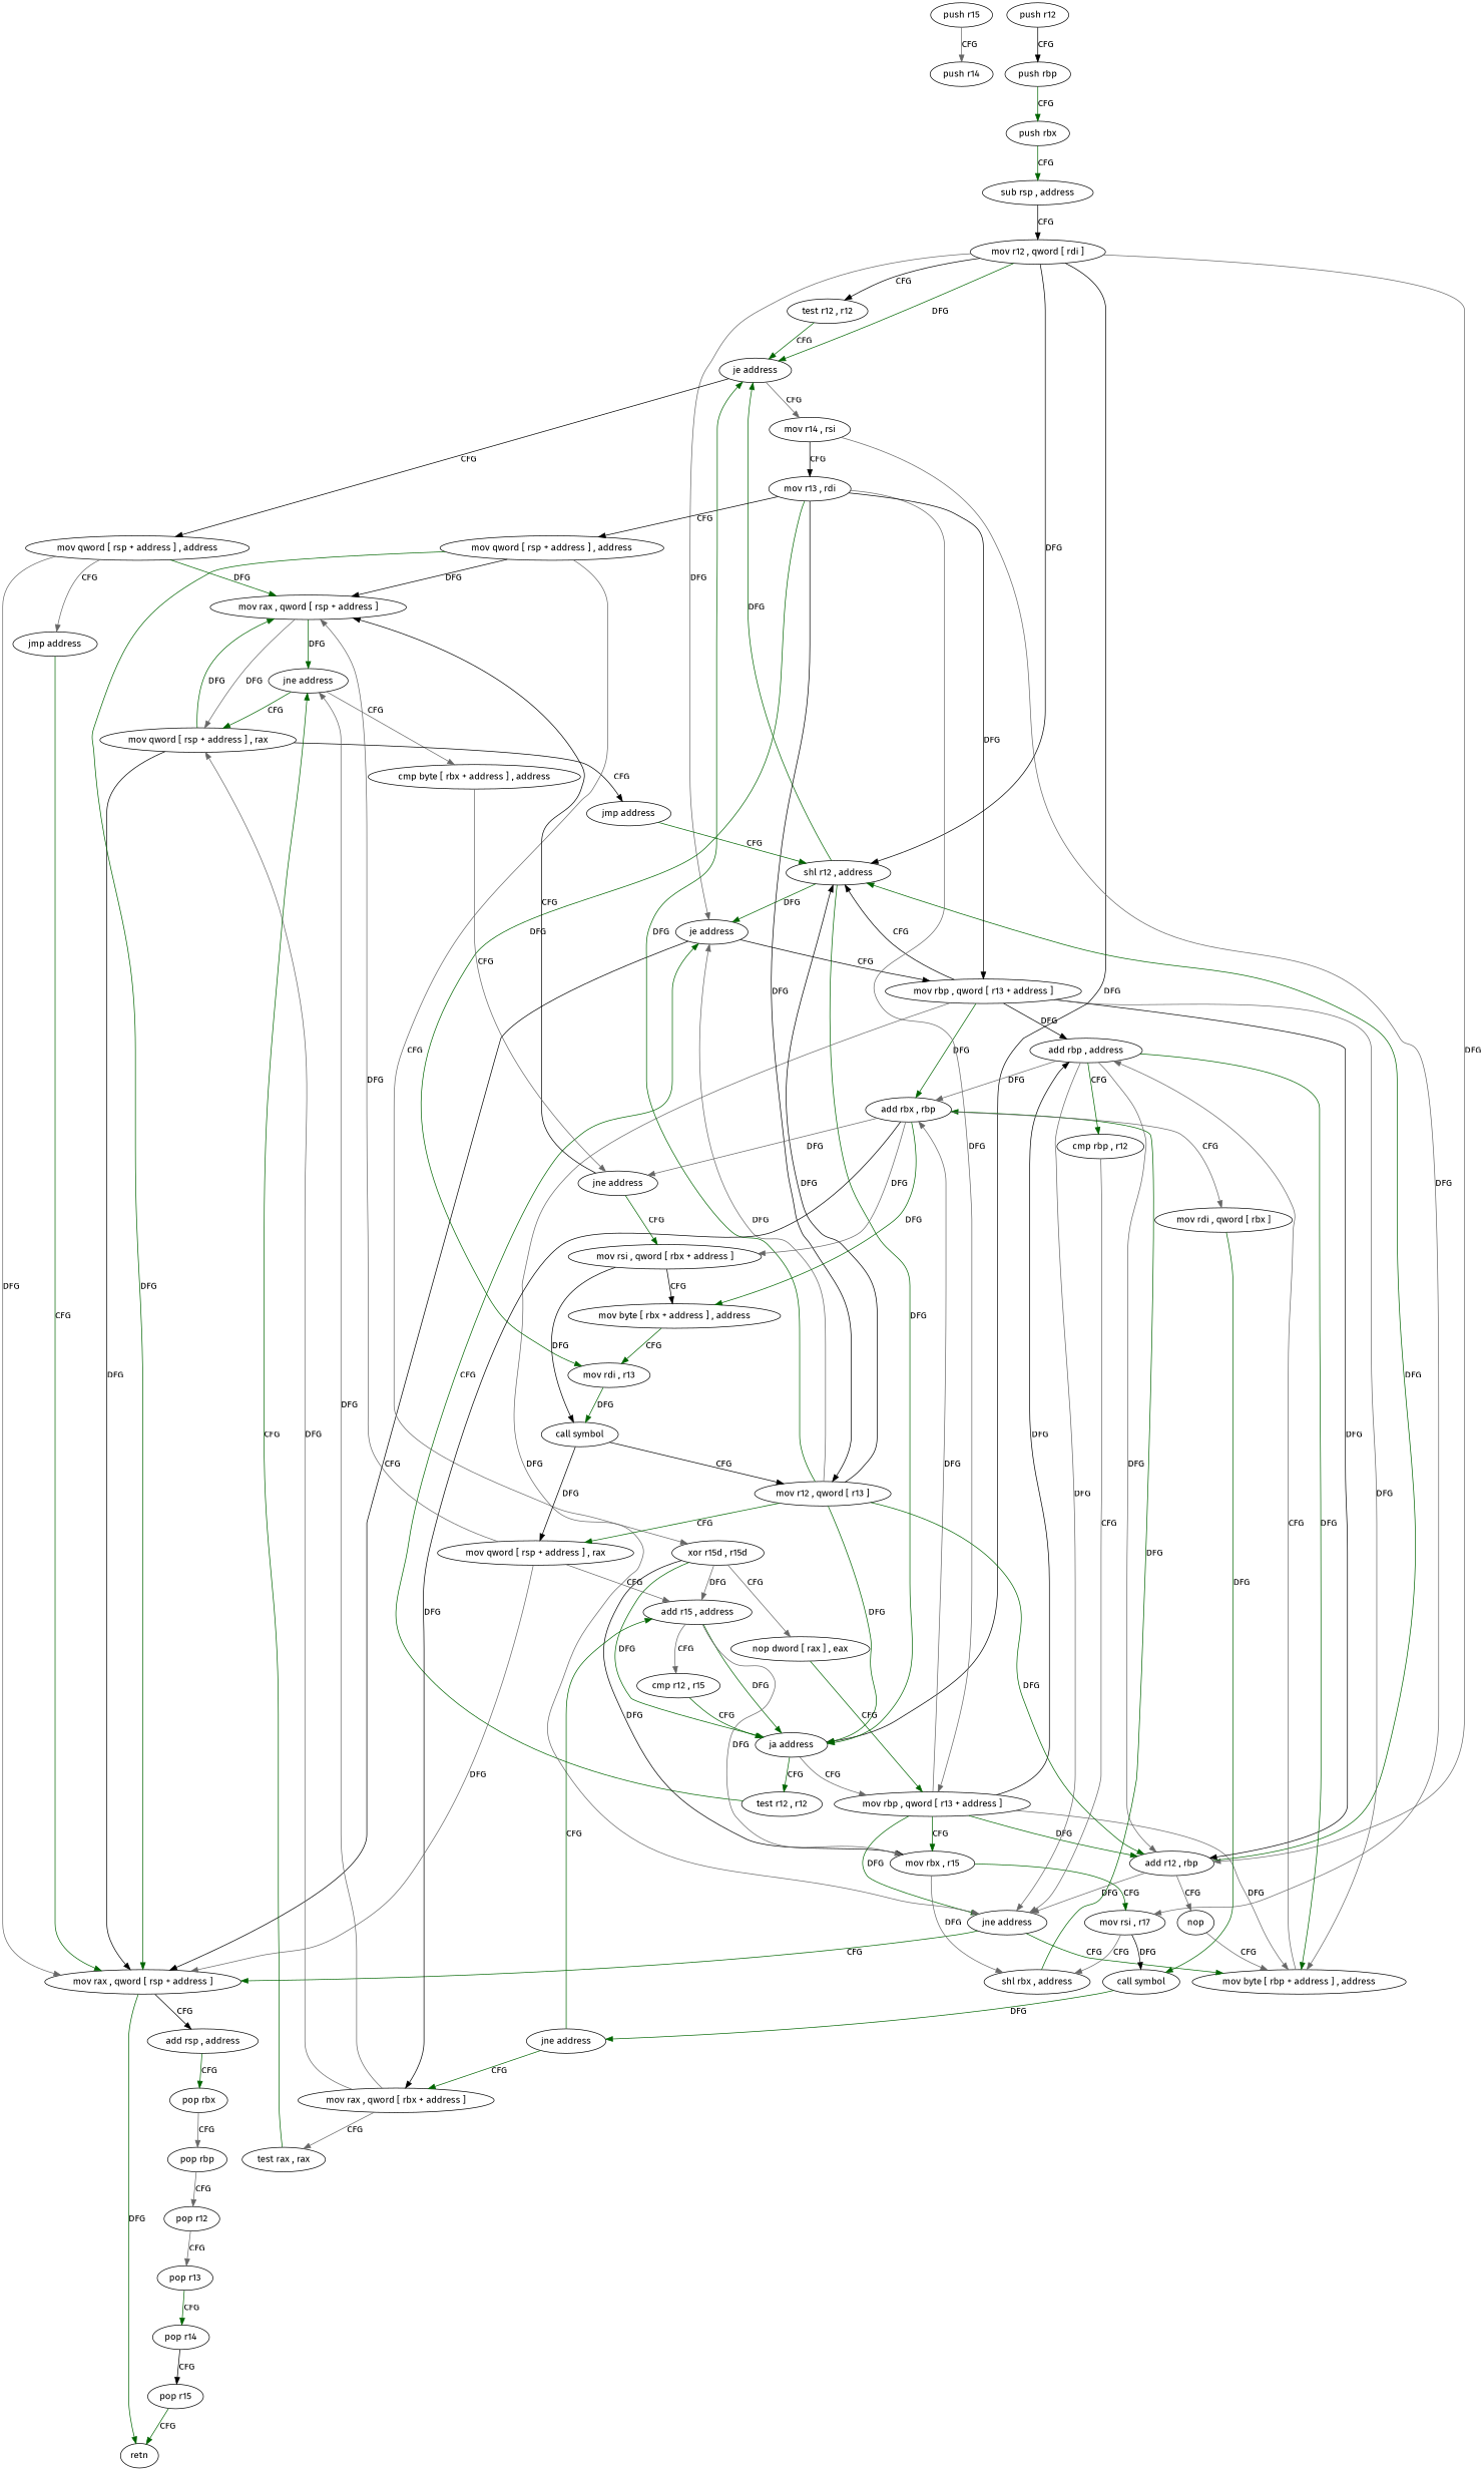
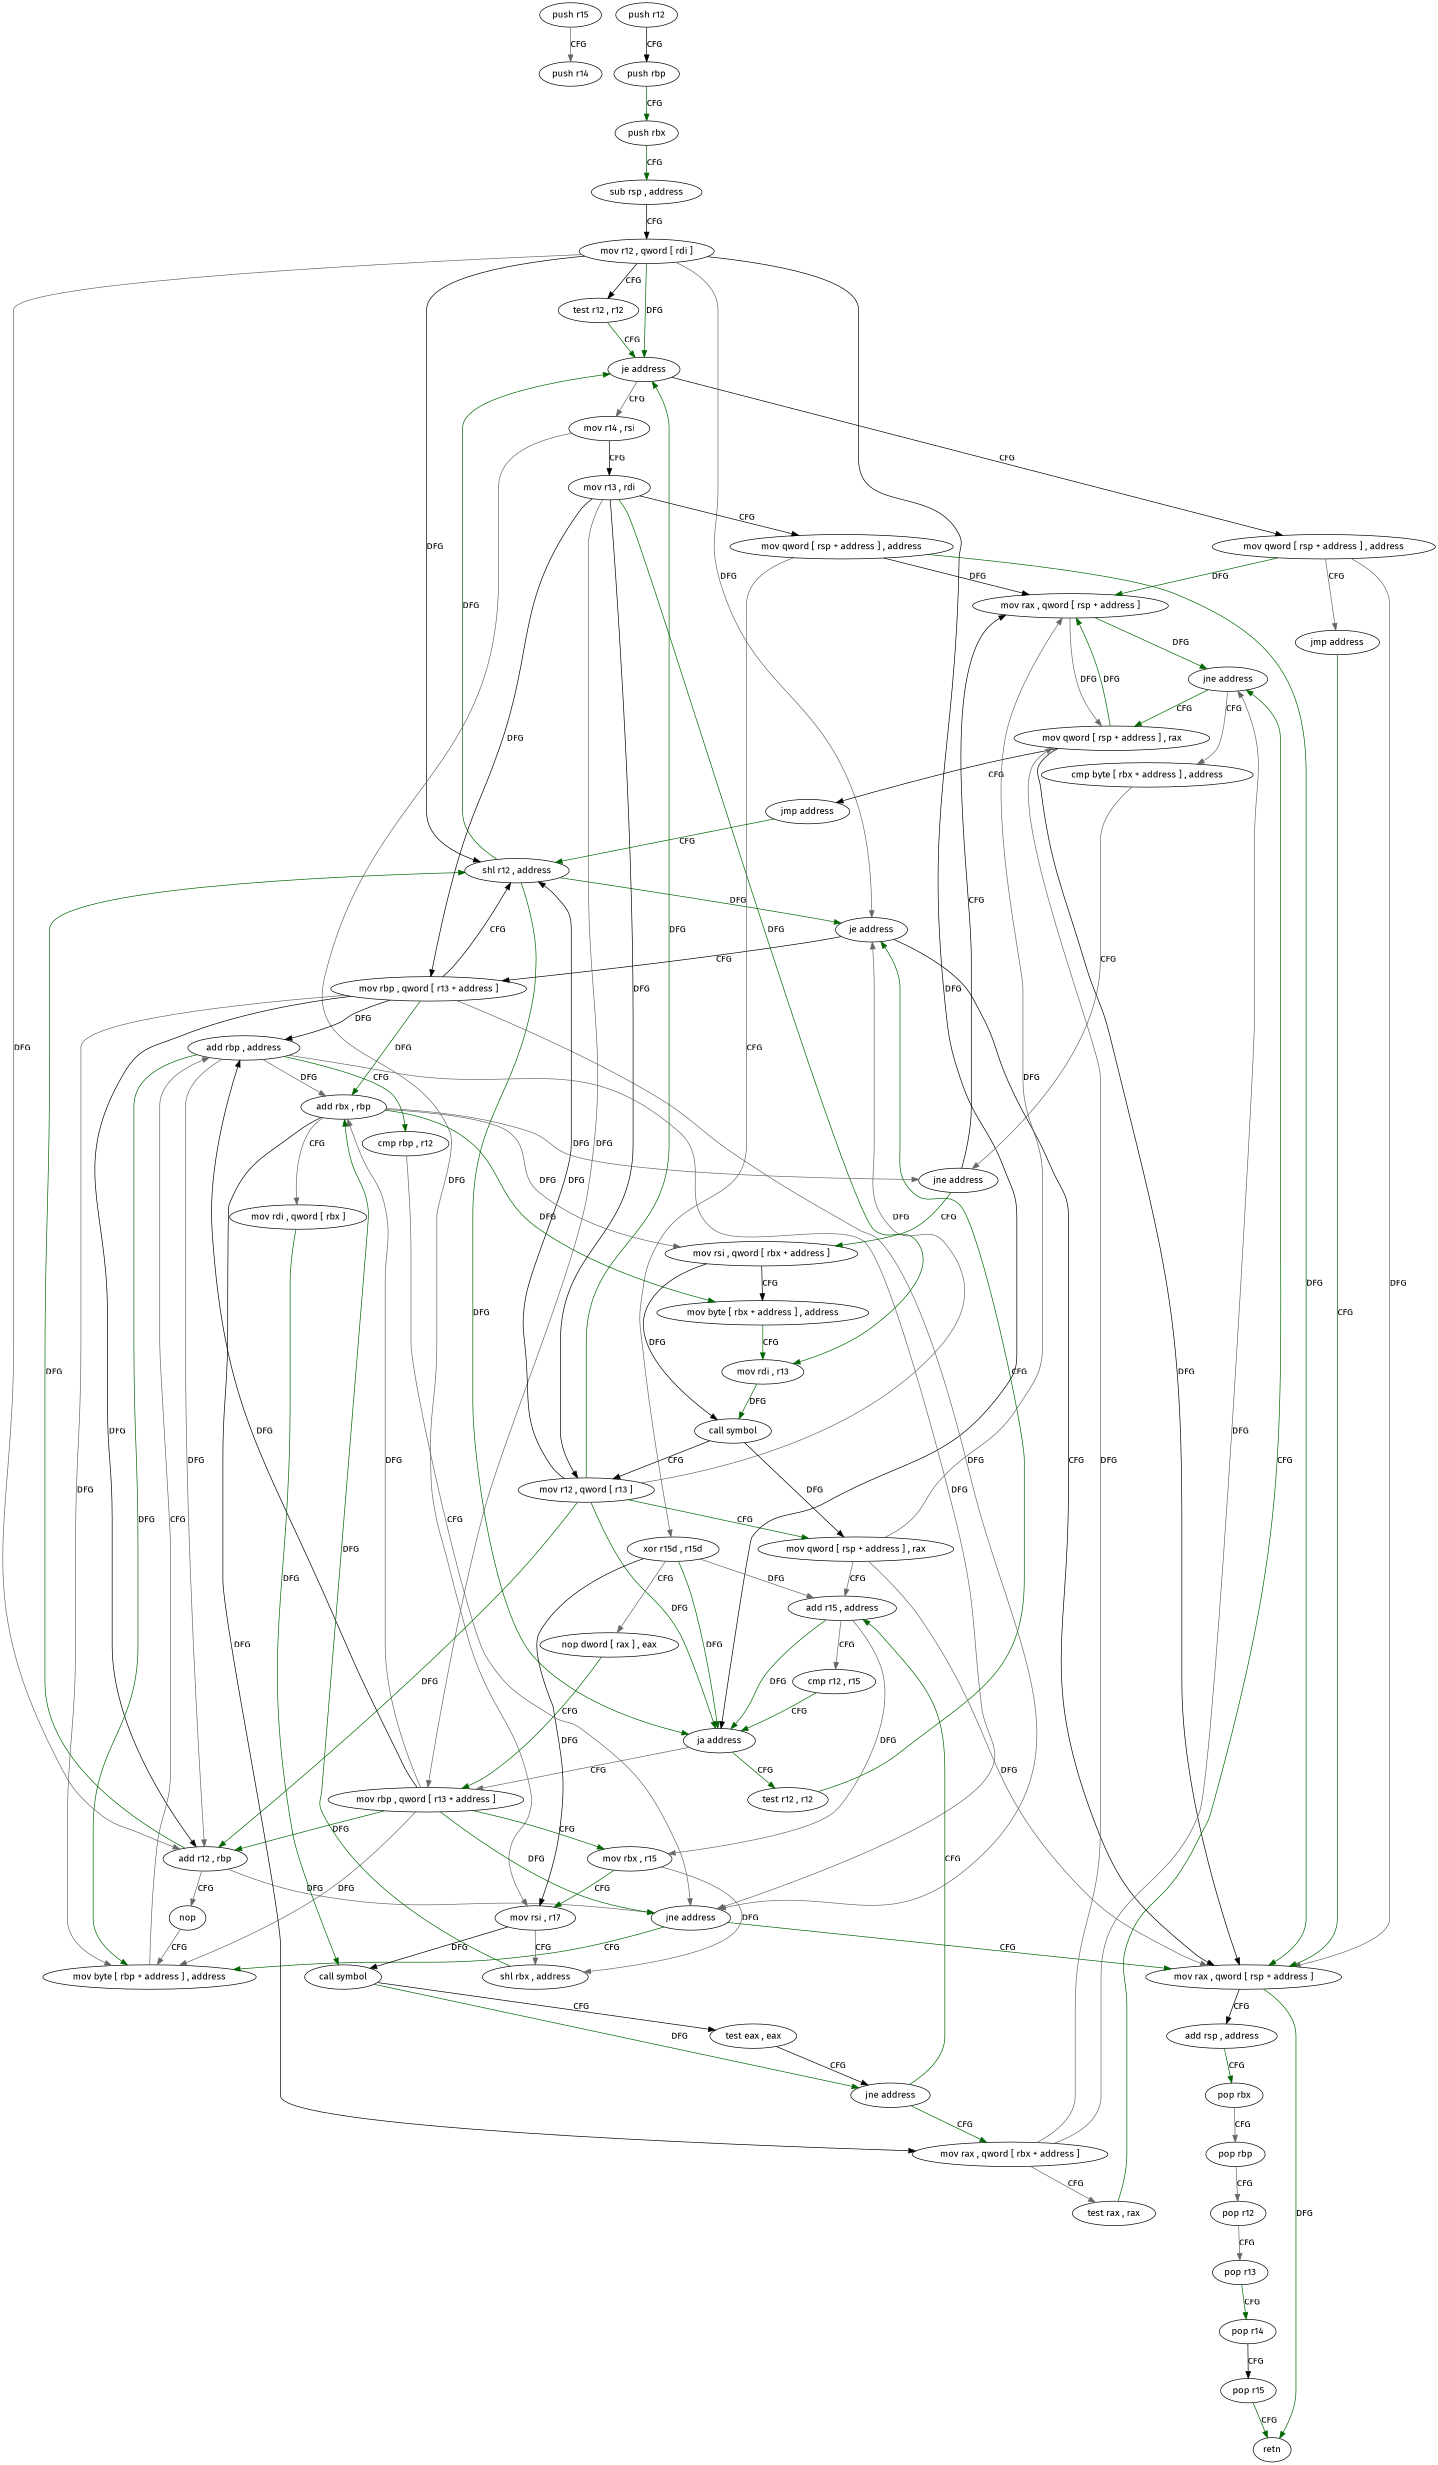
  digraph {
    fontname="Fira Sans"
    node [fontname="Fira Sans"]
    edge [color=darkgreen fontname="Fira Sans"]
    n1 [label="push r15"]
    n2 [label="push r14"]
    n3 [label="push r12"]
    n4 [label="push rbp"]
    n5 [label="push rbx"]
    n6 [label="sub rsp , address"]
    n7 [label="mov r12 , qword [ rdi ]"]
    n8 [label="test r12 , r12"]
    n9 [label="je address"]
    n10 [label="ja address"]
    n11 [label="je address"]
    n12 [label="shl r12 , address"]
    n13 [label="add r12 , rbp"]
    n14 [label="mov qword [ rsp + address ] , address"]
    n15 [label="mov r14 , rsi"]
    n16 [label="mov rbp , qword [ r13 + address ]"]
    n17 [label="test r12 , r12"]
    n18 [label="mov rax , qword [ rsp + address ]"]
    n19 [label="mov rbp , qword [ r13 + address ]"]
    n20 [label="jne address"]
    n21 [label=nop]
    n22 [label="jmp address"]
    n23 [label="mov rax , qword [ rsp + address ]"]
    n24 [label="mov r13 , rdi"]
    n25 [label="mov rsi , r17"]
    n26 [label="add rsp , address"]
    n27 [label=retn]
    n28 [label="jne address"]
    n29 [label="mov qword [ rsp + address ] , rax"]
    n30 [label="mov qword [ rsp + address ] , address"]
    n31 [label="mov rdi , r13"]
    n32 [label="mov r12 , qword [ r13 ]"]
    n33 [label="shl rbx , address"]
    n34 [label="call symbol"]
    n35 [label="pop rbx"]
    n36 [label="xor r15d , r15d"]
    n37 [label="mov rbx , r15"]
    n38 [label="add rbx , rbp"]
    n39 [label="mov byte [ rbp + address ] , address"]
    n40 [label="add rbp , address"]
    n41 [label="call symbol"]
    n42 [label="mov qword [ rsp + address ] , rax"]
    n43 [label="nop dword [ rax ] , eax"]
    n44 [label="add r15 , address"]
    n45 [label="cmp r12 , r15"]
    n46 [label="mov rax , qword [ rbx + address ]"]
    n47 [label="jne address"]
    n48 [label="mov rdi , qword [ rbx ]"]
    n49 [label="mov rsi , qword [ rbx + address ]"]
    n50 [label="mov byte [ rbx + address ] , address"]
    n51 [label="cmp rbp , r12"]
    n52 [label="pop rbp"]
    n53 [label="pop r12"]
    n54 [label="pop r13"]
    n55 [label="pop r14"]
    n56 [label="pop r15"]
    n57 [label="test rax , rax"]
    n58 [label="cmp byte [ rbx + address ] , address"]
    n59 [label="jmp address"]
+   n60 [label="test eax , eax"]
    n61 [label="jne address"]
    n1 -> n2 [color=gray40 label=CFG]
    n3 -> n4 [color=black label=CFG]
    n4 -> n5 [label=CFG]
    n5 -> n6 [label=CFG]
    n6 -> n7 [color=black label=CFG]
    n7 -> n8 [color=black label=CFG]
    n7 -> n9 [label=DFG]
    n7 -> n10 [color=black label=DFG]
    n7 -> n11 [color=gray40 label=DFG]
    n7 -> n12 [color=black label=DFG]
    n7 -> n13 [color=gray40 label=DFG]
    n8 -> n9 [label=CFG]
    n9 -> n14 [color=black label=CFG]
    n9 -> n15 [color=gray40 label=CFG]
    n10 -> n16 [color=gray40 label=CFG]
    n10 -> n17 [label=CFG]
    n11 -> n18 [color=black label=CFG]
    n11 -> n19 [color=black label=CFG]
    n12 -> n9 [label=DFG]
    n12 -> n10 [label=DFG]
    n12 -> n11 [label=DFG]
    n13 -> n12 [label=DFG]
    n13 -> n20 [color=gray40 label=DFG]
    n13 -> n21 [color=gray40 label=CFG]
    n14 -> n18 [color=gray40 label=DFG]
    n14 -> n22 [color=gray40 label=CFG]
    n14 -> n23 [label=DFG]
    n15 -> n24 [color=black label=CFG]
    n15 -> n25 [color=gray40 label=DFG]
    n16 -> n13 [label=DFG]
    n16 -> n20 [label=DFG]
    n16 -> n37 [label=CFG]
    n16 -> n38 [color=gray40 label=DFG]
    n16 -> n39 [color=gray40 label=DFG]
    n16 -> n40 [color=black label=DFG]
    n17 -> n11 [label=CFG]
    n18 -> n26 [color=black label=CFG]
    n18 -> n27 [label=DFG]
    n19 -> n12 [color=black label=CFG]
    n19 -> n13 [color=black label=DFG]
    n19 -> n20 [color=gray40 label=DFG]
    n19 -> n38 [label=DFG]
    n19 -> n39 [color=gray40 label=DFG]
    n19 -> n40 [color=black label=DFG]
    n20 -> n18 [label=CFG]
    n20 -> n39 [label=CFG]
    n21 -> n39 [color=gray40 label=CFG]
    n22 -> n18 [label=CFG]
    n23 -> n28 [label=DFG]
    n23 -> n29 [color=gray40 label=DFG]
    n24 -> n16 [color=gray40 label=DFG]
    n24 -> n19 [color=black label=DFG]
    n24 -> n30 [color=black label=CFG]
    n24 -> n31 [label=DFG]
    n24 -> n32 [color=black label=DFG]
    n25 -> n33 [color=gray40 label=CFG]
    n25 -> n34 [color=black label=DFG]
    n26 -> n35 [label=CFG]
    n28 -> n29 [label=CFG]
    n28 -> n58 [color=gray40 label=CFG]
    n29 -> n18 [color=black label=DFG]
    n29 -> n23 [label=DFG]
    n29 -> n59 [color=black label=CFG]
    n30 -> n18 [label=DFG]
    n30 -> n23 [color=black label=DFG]
    n30 -> n36 [color=gray40 label=CFG]
    n31 -> n41 [label=DFG]
    n32 -> n9 [label=DFG]
    n32 -> n10 [label=DFG]
    n32 -> n11 [color=gray40 label=DFG]
    n32 -> n12 [color=black label=DFG]
    n32 -> n13 [label=DFG]
    n32 -> n42 [label=CFG]
    n33 -> n38 [label=DFG]
+   n34 -> n60 [color=black label=CFG]
    n34 -> n61 [label=DFG]
    n35 -> n52 [color=gray40 label=CFG]
    n36 -> n10 [label=DFG]
-   n36 -> n37 [color=black label=DFG]
+   n36 -> n25 [color=black label=DFG]
    n36 -> n43 [color=gray40 label=CFG]
    n36 -> n44 [color=gray40 label=DFG]
    n37 -> n25 [label=CFG]
    n37 -> n33 [color=gray40 label=DFG]
    n38 -> n46 [color=black label=DFG]
    n38 -> n47 [color=gray40 label=DFG]
    n38 -> n48 [color=gray40 label=CFG]
    n38 -> n49 [color=gray40 label=DFG]
    n38 -> n50 [label=DFG]
    n39 -> n40 [color=gray40 label=CFG]
    n40 -> n13 [color=gray40 label=DFG]
    n40 -> n20 [color=gray40 label=DFG]
    n40 -> n38 [color=gray40 label=DFG]
    n40 -> n39 [label=DFG]
    n40 -> n51 [label=CFG]
    n41 -> n32 [color=black label=CFG]
    n41 -> n42 [color=black label=DFG]
    n42 -> n18 [color=gray40 label=DFG]
    n42 -> n23 [color=gray40 label=DFG]
    n42 -> n44 [color=gray40 label=CFG]
    n43 -> n16 [label=CFG]
    n44 -> n10 [label=DFG]
    n44 -> n37 [color=gray40 label=DFG]
    n44 -> n45 [color=gray40 label=CFG]
    n45 -> n10 [label=CFG]
    n46 -> n28 [color=gray40 label=DFG]
    n46 -> n29 [color=gray40 label=DFG]
    n46 -> n57 [color=gray40 label=CFG]
    n47 -> n23 [color=black label=CFG]
    n47 -> n49 [label=CFG]
    n48 -> n34 [label=DFG]
    n49 -> n41 [color=black label=DFG]
    n49 -> n50 [color=black label=CFG]
    n50 -> n31 [label=CFG]
    n51 -> n20 [color=gray40 label=CFG]
    n52 -> n53 [color=gray40 label=CFG]
    n53 -> n54 [color=gray40 label=CFG]
    n54 -> n55 [label=CFG]
    n55 -> n56 [color=black label=CFG]
    n56 -> n27 [label=CFG]
    n57 -> n28 [label=CFG]
    n58 -> n47 [color=gray40 label=CFG]
    n59 -> n12 [label=CFG]
+   n60 -> n61 [color=black label=CFG]
    n61 -> n44 [label=CFG]
    n61 -> n46 [label=CFG]
  }
